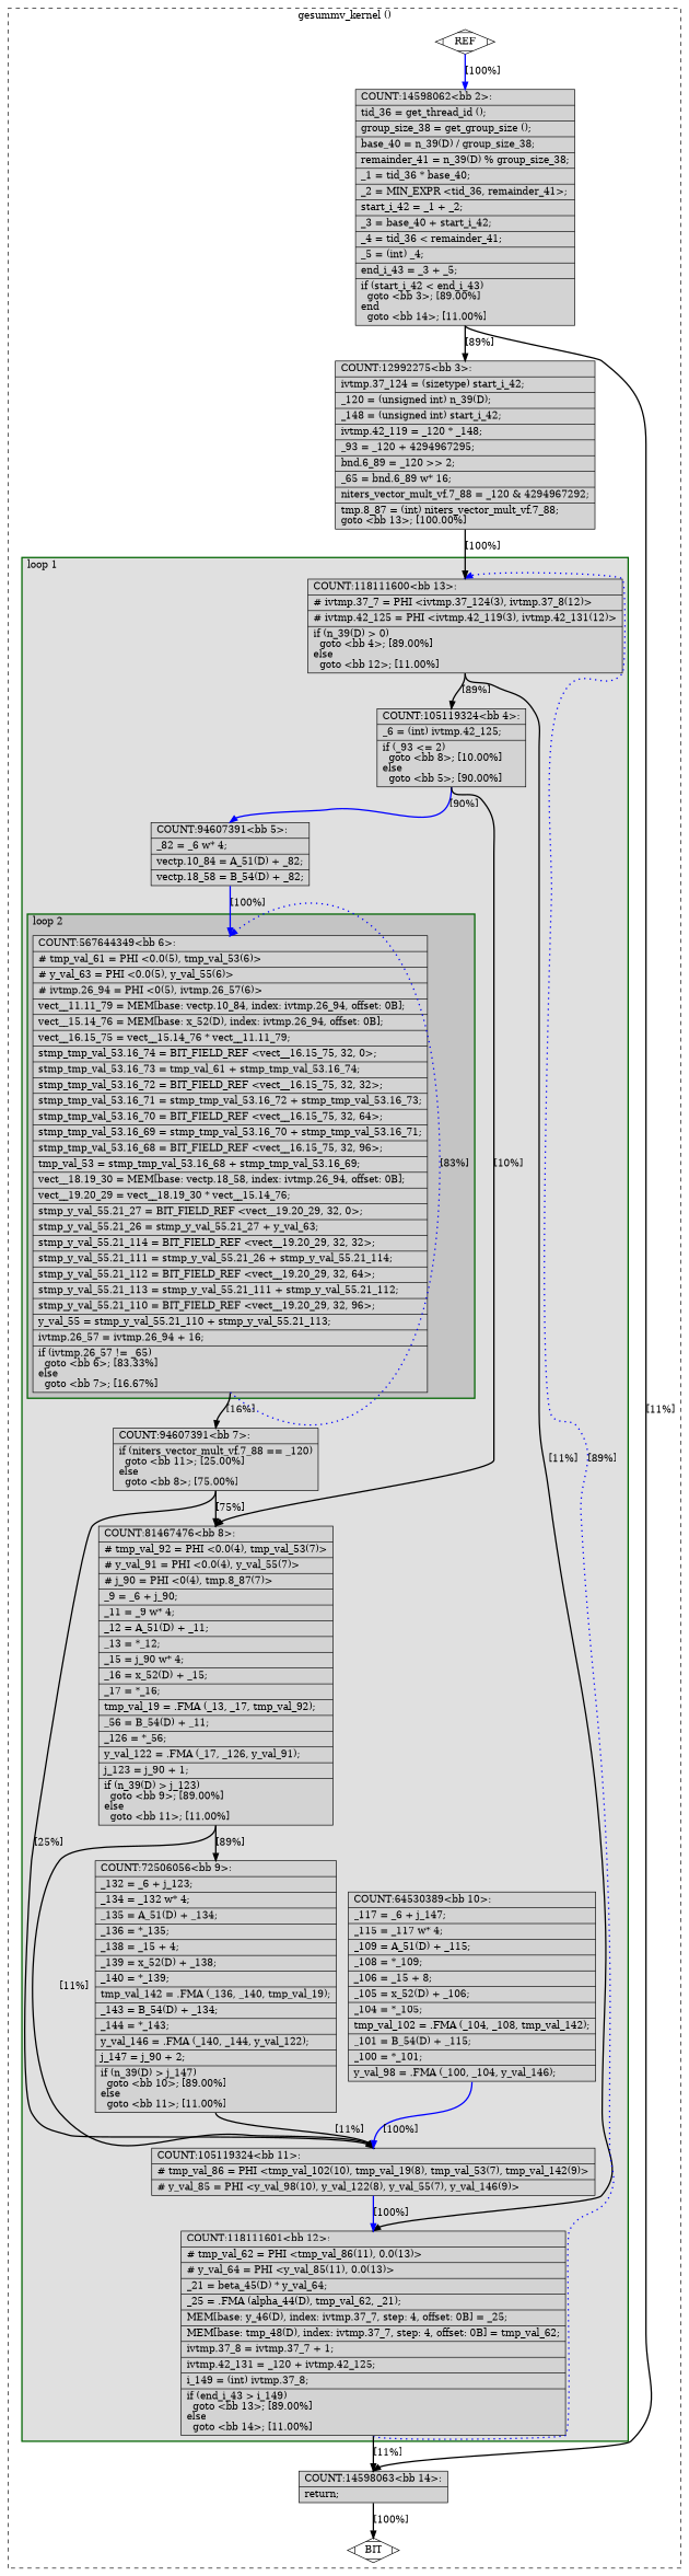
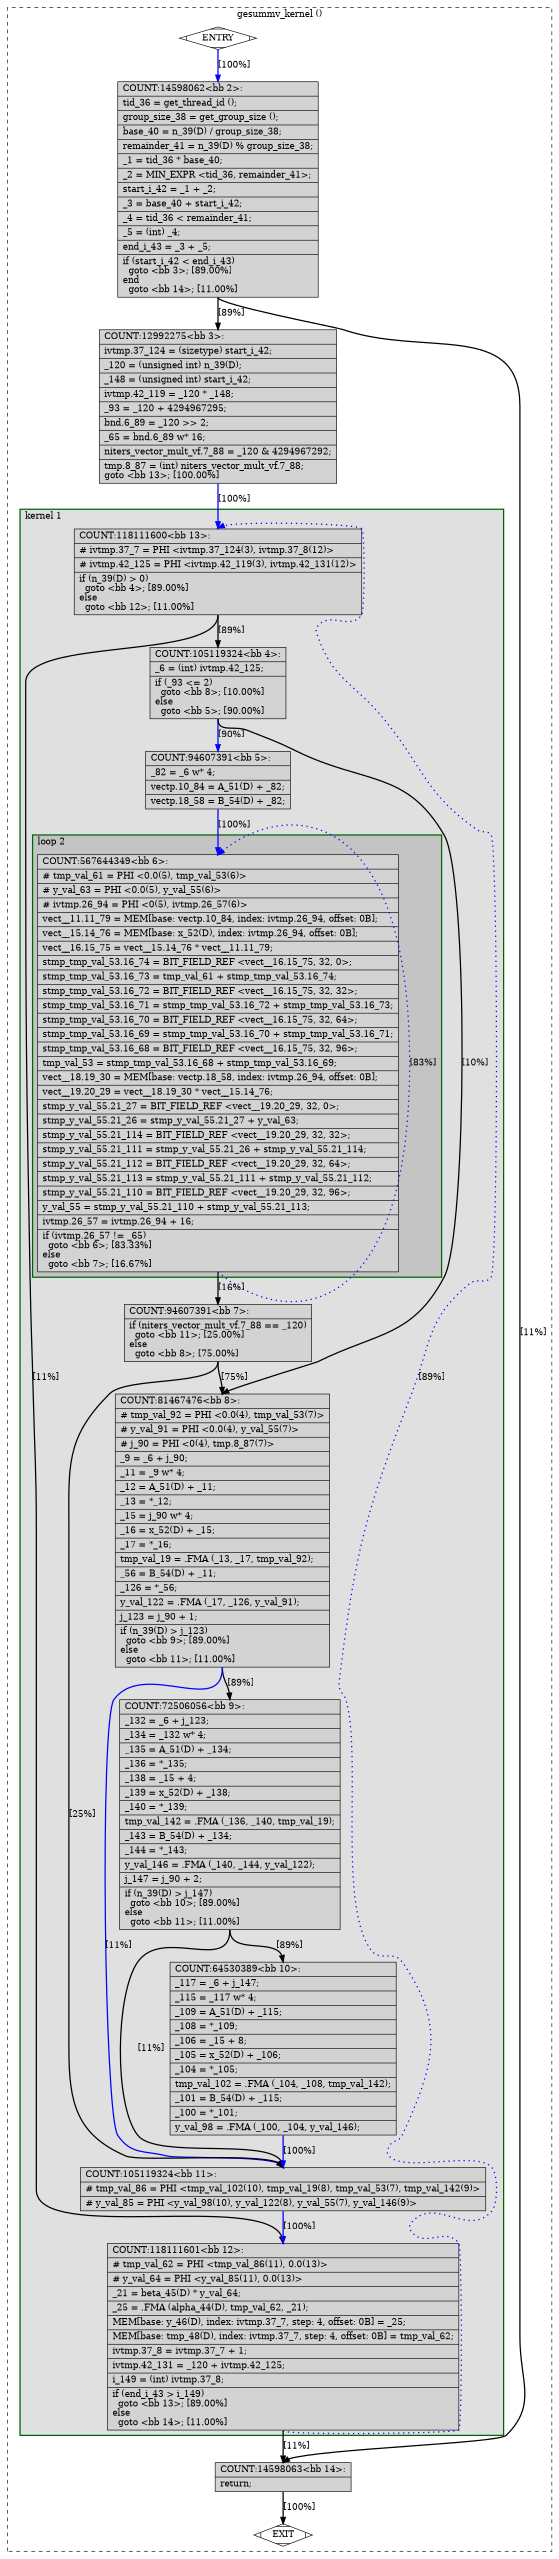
  digraph {
    node [fillcolor=lightgrey shape=record style=filled]
    edge [color=black constraint=true headport=n style="solid,bold" tailport=s weight=10]
    n1 [label="{COUNT:567644349\<bb\ 6\>:\l|#\ tmp_val_61\ =\ PHI\ \<0.0(5),\ tmp_val_53(6)\>\l|#\ y_val_63\ =\ PHI\ \<0.0(5),\ y_val_55(6)\>\l|#\ ivtmp.26_94\ =\ PHI\ \<0(5),\ ivtmp.26_57(6)\>\l|vect__11.11_79\ =\ MEM[base:\ vectp.10_84,\ index:\ ivtmp.26_94,\ offset:\ 0B];\l|vect__15.14_76\ =\ MEM[base:\ x_52(D),\ index:\ ivtmp.26_94,\ offset:\ 0B];\l|vect__16.15_75\ =\ vect__15.14_76\ *\ vect__11.11_79;\l|stmp_tmp_val_53.16_74\ =\ BIT_FIELD_REF\ \<vect__16.15_75,\ 32,\ 0\>;\l|stmp_tmp_val_53.16_73\ =\ tmp_val_61\ +\ stmp_tmp_val_53.16_74;\l|stmp_tmp_val_53.16_72\ =\ BIT_FIELD_REF\ \<vect__16.15_75,\ 32,\ 32\>;\l|stmp_tmp_val_53.16_71\ =\ stmp_tmp_val_53.16_72\ +\ stmp_tmp_val_53.16_73;\l|stmp_tmp_val_53.16_70\ =\ BIT_FIELD_REF\ \<vect__16.15_75,\ 32,\ 64\>;\l|stmp_tmp_val_53.16_69\ =\ stmp_tmp_val_53.16_70\ +\ stmp_tmp_val_53.16_71;\l|stmp_tmp_val_53.16_68\ =\ BIT_FIELD_REF\ \<vect__16.15_75,\ 32,\ 96\>;\l|tmp_val_53\ =\ stmp_tmp_val_53.16_68\ +\ stmp_tmp_val_53.16_69;\l|vect__18.19_30\ =\ MEM[base:\ vectp.18_58,\ index:\ ivtmp.26_94,\ offset:\ 0B];\l|vect__19.20_29\ =\ vect__18.19_30\ *\ vect__15.14_76;\l|stmp_y_val_55.21_27\ =\ BIT_FIELD_REF\ \<vect__19.20_29,\ 32,\ 0\>;\l|stmp_y_val_55.21_26\ =\ stmp_y_val_55.21_27\ +\ y_val_63;\l|stmp_y_val_55.21_114\ =\ BIT_FIELD_REF\ \<vect__19.20_29,\ 32,\ 32\>;\l|stmp_y_val_55.21_111\ =\ stmp_y_val_55.21_26\ +\ stmp_y_val_55.21_114;\l|stmp_y_val_55.21_112\ =\ BIT_FIELD_REF\ \<vect__19.20_29,\ 32,\ 64\>;\l|stmp_y_val_55.21_113\ =\ stmp_y_val_55.21_111\ +\ stmp_y_val_55.21_112;\l|stmp_y_val_55.21_110\ =\ BIT_FIELD_REF\ \<vect__19.20_29,\ 32,\ 96\>;\l|y_val_55\ =\ stmp_y_val_55.21_110\ +\ stmp_y_val_55.21_113;\l|ivtmp.26_57\ =\ ivtmp.26_94\ +\ 16;\l|if\ (ivtmp.26_57\ !=\ _65)\l\ \ goto\ \<bb\ 6\>;\ [83.33%]\lelse\l\ \ goto\ \<bb\ 7\>;\ [16.67%]\l}"]
    n2 [label="{COUNT:118111600\<bb\ 13\>:\l|#\ ivtmp.37_7\ =\ PHI\ \<ivtmp.37_124(3),\ ivtmp.37_8(12)\>\l|#\ ivtmp.42_125\ =\ PHI\ \<ivtmp.42_119(3),\ ivtmp.42_131(12)\>\l|if\ (n_39(D)\ \>\ 0)\l\ \ goto\ \<bb\ 4\>;\ [89.00%]\lelse\l\ \ goto\ \<bb\ 12\>;\ [11.00%]\l}"]
    n3 [label="{COUNT:105119324\<bb\ 4\>:\l|_6\ =\ (int)\ ivtmp.42_125;\l|if\ (_93\ \<=\ 2)\l\ \ goto\ \<bb\ 8\>;\ [10.00%]\lelse\l\ \ goto\ \<bb\ 5\>;\ [90.00%]\l}"]
    n4 [label="{COUNT:118111601\<bb\ 12\>:\l|#\ tmp_val_62\ =\ PHI\ \<tmp_val_86(11),\ 0.0(13)\>\l|#\ y_val_64\ =\ PHI\ \<y_val_85(11),\ 0.0(13)\>\l|_21\ =\ beta_45(D)\ *\ y_val_64;\l|_25\ =\ .FMA\ (alpha_44(D),\ tmp_val_62,\ _21);\l|MEM[base:\ y_46(D),\ index:\ ivtmp.37_7,\ step:\ 4,\ offset:\ 0B]\ =\ _25;\l|MEM[base:\ tmp_48(D),\ index:\ ivtmp.37_7,\ step:\ 4,\ offset:\ 0B]\ =\ tmp_val_62;\l|ivtmp.37_8\ =\ ivtmp.37_7\ +\ 1;\l|ivtmp.42_131\ =\ _120\ +\ ivtmp.42_125;\l|i_149\ =\ (int)\ ivtmp.37_8;\l|if\ (end_i_43\ \>\ i_149)\l\ \ goto\ \<bb\ 13\>;\ [89.00%]\lelse\l\ \ goto\ \<bb\ 14\>;\ [11.00%]\l}"]
    n5 [label="{COUNT:94607391\<bb\ 5\>:\l|_82\ =\ _6\ w*\ 4;\l|vectp.10_84\ =\ A_51(D)\ +\ _82;\l|vectp.18_58\ =\ B_54(D)\ +\ _82;\l}"]
    n6 [label="{COUNT:81467476\<bb\ 8\>:\l|#\ tmp_val_92\ =\ PHI\ \<0.0(4),\ tmp_val_53(7)\>\l|#\ y_val_91\ =\ PHI\ \<0.0(4),\ y_val_55(7)\>\l|#\ j_90\ =\ PHI\ \<0(4),\ tmp.8_87(7)\>\l|_9\ =\ _6\ +\ j_90;\l|_11\ =\ _9\ w*\ 4;\l|_12\ =\ A_51(D)\ +\ _11;\l|_13\ =\ *_12;\l|_15\ =\ j_90\ w*\ 4;\l|_16\ =\ x_52(D)\ +\ _15;\l|_17\ =\ *_16;\l|tmp_val_19\ =\ .FMA\ (_13,\ _17,\ tmp_val_92);\l|_56\ =\ B_54(D)\ +\ _11;\l|_126\ =\ *_56;\l|y_val_122\ =\ .FMA\ (_17,\ _126,\ y_val_91);\l|j_123\ =\ j_90\ +\ 1;\l|if\ (n_39(D)\ \>\ j_123)\l\ \ goto\ \<bb\ 9\>;\ [89.00%]\lelse\l\ \ goto\ \<bb\ 11\>;\ [11.00%]\l}"]
    n7 [label="{COUNT:72506056\<bb\ 9\>:\l|_132\ =\ _6\ +\ j_123;\l|_134\ =\ _132\ w*\ 4;\l|_135\ =\ A_51(D)\ +\ _134;\l|_136\ =\ *_135;\l|_138\ =\ _15\ +\ 4;\l|_139\ =\ x_52(D)\ +\ _138;\l|_140\ =\ *_139;\l|tmp_val_142\ =\ .FMA\ (_136,\ _140,\ tmp_val_19);\l|_143\ =\ B_54(D)\ +\ _134;\l|_144\ =\ *_143;\l|y_val_146\ =\ .FMA\ (_140,\ _144,\ y_val_122);\l|j_147\ =\ j_90\ +\ 2;\l|if\ (n_39(D)\ \>\ j_147)\l\ \ goto\ \<bb\ 10\>;\ [89.00%]\lelse\l\ \ goto\ \<bb\ 11\>;\ [11.00%]\l}"]
    n8 [label="{COUNT:105119324\<bb\ 11\>:\l|#\ tmp_val_86\ =\ PHI\ \<tmp_val_102(10),\ tmp_val_19(8),\ tmp_val_53(7),\ tmp_val_142(9)\>\l|#\ y_val_85\ =\ PHI\ \<y_val_98(10),\ y_val_122(8),\ y_val_55(7),\ y_val_146(9)\>\l}"]
    n9 [label="{COUNT:94607391\<bb\ 7\>:\l|if\ (niters_vector_mult_vf.7_88\ ==\ _120)\l\ \ goto\ \<bb\ 11\>;\ [25.00%]\lelse\l\ \ goto\ \<bb\ 8\>;\ [75.00%]\l}"]
    n10 [label="{COUNT:64530389\<bb\ 10\>:\l|_117\ =\ _6\ +\ j_147;\l|_115\ =\ _117\ w*\ 4;\l|_109\ =\ A_51(D)\ +\ _115;\l|_108\ =\ *_109;\l|_106\ =\ _15\ +\ 8;\l|_105\ =\ x_52(D)\ +\ _106;\l|_104\ =\ *_105;\l|tmp_val_102\ =\ .FMA\ (_104,\ _108,\ tmp_val_142);\l|_101\ =\ B_54(D)\ +\ _115;\l|_100\ =\ *_101;\l|y_val_98\ =\ .FMA\ (_100,\ _104,\ y_val_146);\l}"]
    n11 [label="{COUNT:14598063\<bb\ 14\>:\l|return;\l}"]
-   n12 [fillcolor=white label=REF shape=Mdiamond]
-   n13 [fillcolor=white label=BIT shape=Mdiamond]
+   n12 [fillcolor=white label=ENTRY shape=Mdiamond]
+   n13 [fillcolor=white label=EXIT shape=Mdiamond]
    n14 [label="{COUNT:14598062\<bb\ 2\>:\l|tid_36\ =\ get_thread_id\ ();\l|group_size_38\ =\ get_group_size\ ();\l|base_40\ =\ n_39(D)\ /\ group_size_38;\l|remainder_41\ =\ n_39(D)\ %\ group_size_38;\l|_1\ =\ tid_36\ *\ base_40;\l|_2\ =\ MIN_EXPR\ \<tid_36,\ remainder_41\>;\l|start_i_42\ =\ _1\ +\ _2;\l|_3\ =\ base_40\ +\ start_i_42;\l|_4\ =\ tid_36\ \<\ remainder_41;\l|_5\ =\ (int)\ _4;\l|end_i_43\ =\ _3\ +\ _5;\l|if\ (start_i_42\ \<\ end_i_43)\l\ \ goto\ \<bb\ 3\>;\ [89.00%]\lend\l\ \ goto\ \<bb\ 14\>;\ [11.00%]\l}"]
    n15 [label="{COUNT:12992275\<bb\ 3\>:\l|ivtmp.37_124\ =\ (sizetype)\ start_i_42;\l|_120\ =\ (unsigned\ int)\ n_39(D);\l|_148\ =\ (unsigned\ int)\ start_i_42;\l|ivtmp.42_119\ =\ _120\ *\ _148;\l|_93\ =\ _120\ +\ 4294967295;\l|bnd.6_89\ =\ _120\ \>\>\ 2;\l|_65\ =\ bnd.6_89\ w*\ 16;\l|niters_vector_mult_vf.7_88\ =\ _120\ &\ 4294967292;\l|tmp.8_87\ =\ (int)\ niters_vector_mult_vf.7_88;\lgoto\ \<bb\ 13\>;\ [100.00%]\l}"]
    subgraph cluster_1 {
      color=black
      label="gesummv_kernel ()"
      style=dashed
      n11
      n12
      n13
      n14
      n15
      subgraph cluster_2 {
        color=darkgreen
        fillcolor=grey88
-       label="loop 1"
+       label="kernel 1"
        labeljust=l
        penwidth=2
        style=filled
        n2
        n3
        n4
        n5
        n6
        n7
        n8
        n9
        n10
        subgraph cluster_3 {
          color=darkgreen
          fillcolor=grey77
          label="loop 2"
          labeljust=l
          penwidth=2
          style=filled
          n1
        }
      }
    }
    n1 -> n1 [color=blue constraint=false label="[83%]" style="dotted,bold"]
    n1 -> n9 [label="[16%]"]
    n2 -> n3 [label="[89%]"]
    n2 -> n4 [label="[11%]"]
    n3 -> n5 [color=blue label="[90%]"]
    n3 -> n6 [label="[10%]"]
    n4 -> n2 [color=blue constraint=false label="[89%]" style="dotted,bold"]
    n4 -> n11 [label="[11%]"]
    n5 -> n1 [color=blue label="[100%]" weight=100]
    n6 -> n7 [label="[89%]"]
-   n6 -> n8 [label="[11%]"]
+   n6 -> n8 [color=blue label="[11%]"]
    n7 -> n8 [label="[11%]"]
+   n7 -> n10 [label="[89%]"]
    n8 -> n4 [color=blue label="[100%]" weight=100]
    n9 -> n6 [label="[75%]"]
    n9 -> n8 [label="[25%]"]
    n10 -> n8 [color=blue label="[100%]" weight=100]
    n11 -> n13 [label="[100%]"]
    n12 -> n13 [style=invis color="" weight=""]
    n12 -> n14 [color=blue label="[100%]" weight=100]
    n14 -> n11 [label="[11%]"]
    n14 -> n15 [label="[89%]"]
-   n15 -> n2 [label="[100%]" weight=100]
+   n15 -> n2 [color=blue label="[100%]" weight=100]
  }
